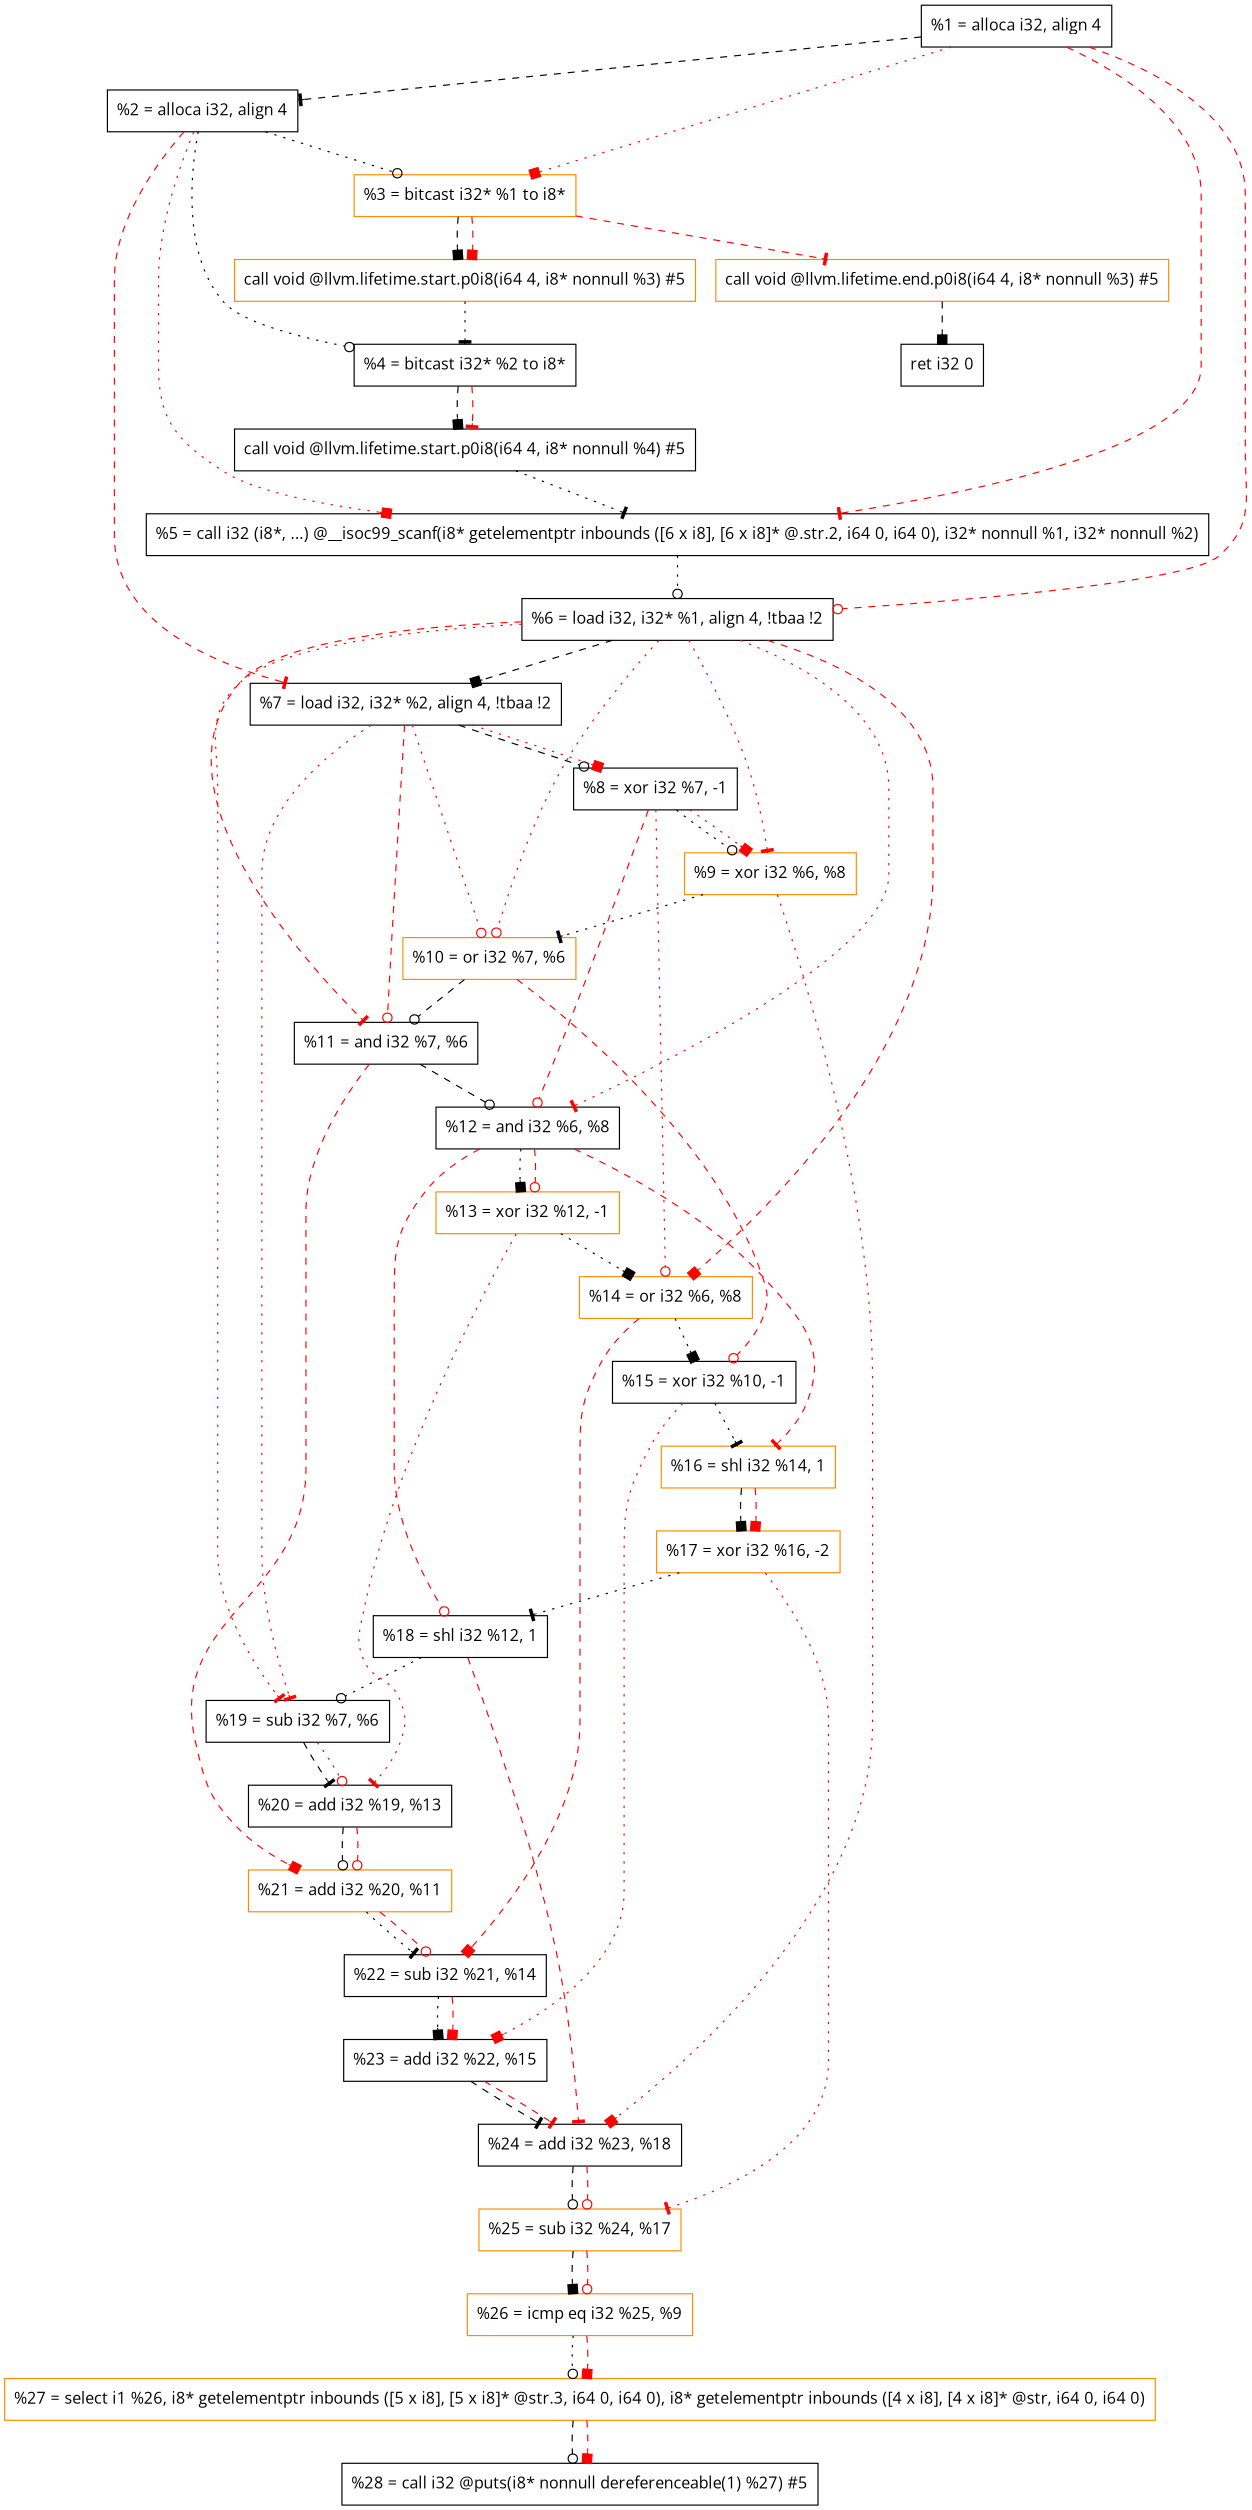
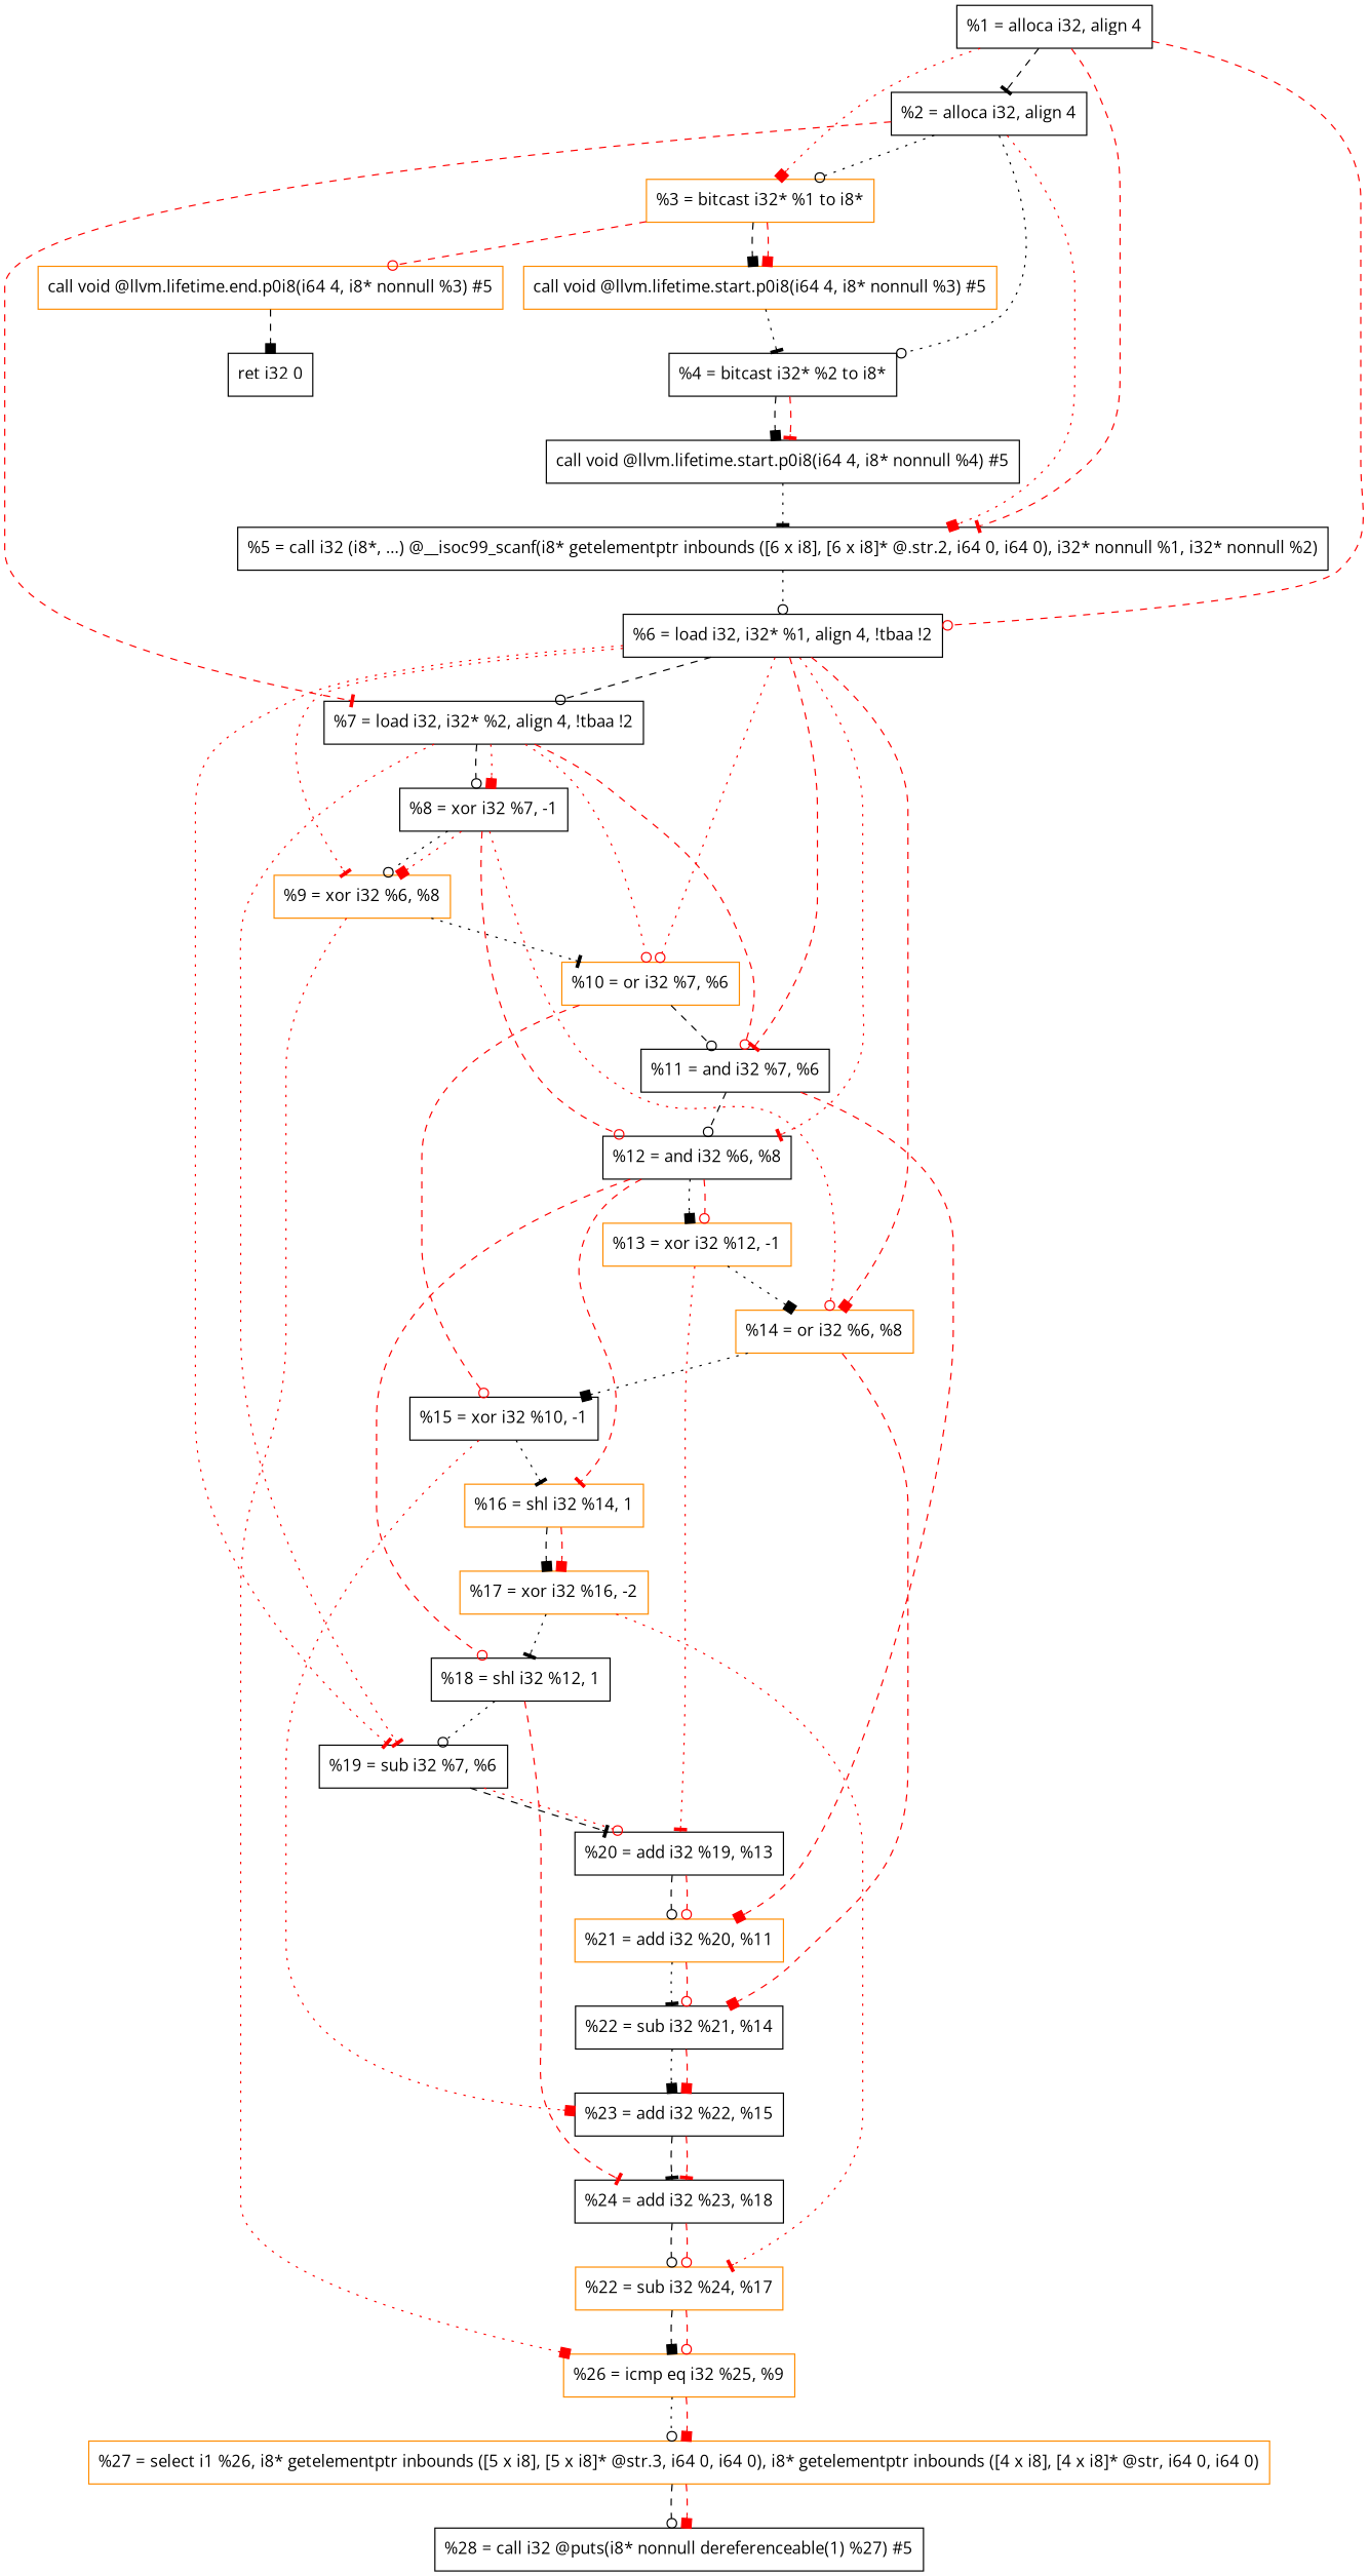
  digraph {
    fontname="Open Sans"
    node [color=black fontname="Open Sans" shape=record]
    edge [arrowhead=odot fontname="Open Sans" style=dashed color=red]
    n1 [label="  %1 = alloca i32, align 4"]
    n2 [label="  %2 = alloca i32, align 4"]
    n3 [color=darkorange label="  %3 = bitcast i32* %1 to i8*"]
    n4 [label="  %5 = call i32 (i8*, ...) @__isoc99_scanf(i8* getelementptr inbounds ([6 x i8], [6 x i8]* @.str.2, i64 0, i64 0), i32* nonnull %1, i32* nonnull %2)"]
    n5 [label="  %6 = load i32, i32* %1, align 4, !tbaa !2"]
    n6 [label="  %4 = bitcast i32* %2 to i8*"]
    n7 [label="  %7 = load i32, i32* %2, align 4, !tbaa !2"]
    n8 [color=darkorange label="  call void @llvm.lifetime.start.p0i8(i64 4, i8* nonnull %3) #5"]
    n9 [color=darkorange label="  call void @llvm.lifetime.end.p0i8(i64 4, i8* nonnull %3) #5"]
    n10 [color=darkorange label="  %9 = xor i32 %6, %8"]
    n11 [color=darkorange label="  %10 = or i32 %7, %6"]
    n12 [label="  %11 = and i32 %7, %6"]
    n13 [label="  %12 = and i32 %6, %8"]
    n14 [color=darkorange label="  %14 = or i32 %6, %8"]
    n15 [label="  %19 = sub i32 %7, %6"]
    n16 [label="  call void @llvm.lifetime.start.p0i8(i64 4, i8* nonnull %4) #5"]
    n17 [label="  %8 = xor i32 %7, -1"]
    n18 [label="  ret i32 0"]
    n19 [color=darkorange label="  %26 = icmp eq i32 %25, %9"]
    n20 [label="  %15 = xor i32 %10, -1"]
    n21 [color=darkorange label="  %21 = add i32 %20, %11"]
    n22 [color=darkorange label="  %13 = xor i32 %12, -1"]
    n23 [label="  %18 = shl i32 %12, 1"]
    n24 [color=darkorange label="  %16 = shl i32 %14, 1"]
    n25 [label="  %22 = sub i32 %21, %14"]
    n26 [label="  %20 = add i32 %19, %13"]
    n27 [color=darkorange label="  %27 = select i1 %26, i8* getelementptr inbounds ([5 x i8], [5 x i8]* @str.3, i64 0, i64 0), i8* getelementptr inbounds ([4 x i8], [4 x i8]* @str, i64 0, i64 0)"]
    n28 [label="  %23 = add i32 %22, %15"]
    n29 [label="  %24 = add i32 %23, %18"]
    n30 [color=darkorange label="  %17 = xor i32 %16, -2"]
-   n31 [color=darkorange label="  %25 = sub i32 %24, %17"]
+   n31 [color=darkorange label="%22 = sub i32 %24, %17"]
    n32 [label="  %28 = call i32 @puts(i8* nonnull dereferenceable(1) %27) #5"]
    n1 -> n2 [arrowhead=tee color=""]
    n1 -> n3 [arrowhead=box style=dotted]
    n1 -> n4 [arrowhead=tee]
    n1 -> n5
    n2 -> n3 [style=dotted color=""]
    n2 -> n4 [arrowhead=box style=dotted]
    n2 -> n6 [color=black style=dotted]
    n2 -> n7 [arrowhead=tee]
    n3 -> n8 [arrowhead=box color=""]
    n3 -> n8 [arrowhead=box]
-   n3 -> n9 [arrowhead=tee]
+   n3 -> n9
    n4 -> n5 [style=dotted color=""]
-   n5 -> n7 [arrowhead=box color=""]
+   n5 -> n7 [color=""]
    n5 -> n10 [arrowhead=tee style=dotted]
    n5 -> n11 [style=dotted]
    n5 -> n12 [arrowhead=tee]
    n5 -> n13 [arrowhead=tee style=dotted]
    n5 -> n14 [arrowhead=box]
    n5 -> n15 [arrowhead=tee style=dotted]
    n6 -> n16 [arrowhead=box color=""]
    n6 -> n16 [arrowhead=tee]
    n7 -> n11 [style=dotted]
    n7 -> n12
    n7 -> n15 [arrowhead=tee style=dotted]
    n7 -> n17 [color=""]
    n7 -> n17 [arrowhead=box style=dotted]
    n8 -> n6 [arrowhead=tee style=dotted color=""]
    n9 -> n18 [arrowhead=box color=""]
    n10 -> n11 [arrowhead=tee style=dotted color=""]
-   n10 -> n29 [arrowhead=box style=dotted]
+   n10 -> n19 [arrowhead=box style=dotted]
    n11 -> n12 [color=""]
    n11 -> n20
    n12 -> n13 [color=""]
    n12 -> n21 [arrowhead=box]
    n13 -> n22 [arrowhead=box style=dotted color=""]
    n13 -> n22
    n13 -> n23
    n13 -> n24 [arrowhead=tee]
    n14 -> n20 [arrowhead=box style=dotted color=""]
    n14 -> n25 [arrowhead=box]
    n15 -> n26 [arrowhead=tee color=""]
    n15 -> n26 [style=dotted]
    n16 -> n4 [arrowhead=tee style=dotted color=""]
    n17 -> n10 [style=dotted color=""]
    n17 -> n10 [arrowhead=box style=dotted]
    n17 -> n13
    n17 -> n14 [style=dotted]
    n19 -> n27 [style=dotted color=""]
    n19 -> n27 [arrowhead=box]
    n20 -> n24 [arrowhead=tee style=dotted color=""]
    n20 -> n28 [arrowhead=box style=dotted]
    n21 -> n25 [arrowhead=tee style=dotted color=""]
    n21 -> n25
    n22 -> n14 [arrowhead=box style=dotted color=""]
    n22 -> n26 [arrowhead=tee style=dotted]
    n23 -> n15 [style=dotted color=""]
    n23 -> n29 [arrowhead=tee]
    n24 -> n30 [arrowhead=box color=""]
    n24 -> n30 [arrowhead=box]
    n25 -> n28 [arrowhead=box style=dotted color=""]
    n25 -> n28 [arrowhead=box]
    n26 -> n21 [color=""]
    n26 -> n21
    n27 -> n32 [color=""]
    n27 -> n32 [arrowhead=box]
    n28 -> n29 [arrowhead=tee color=""]
    n28 -> n29 [arrowhead=tee]
    n29 -> n31 [color=""]
    n29 -> n31
    n30 -> n23 [arrowhead=tee style=dotted color=""]
    n30 -> n31 [arrowhead=tee style=dotted]
    n31 -> n19 [arrowhead=box color=""]
    n31 -> n19
  }
